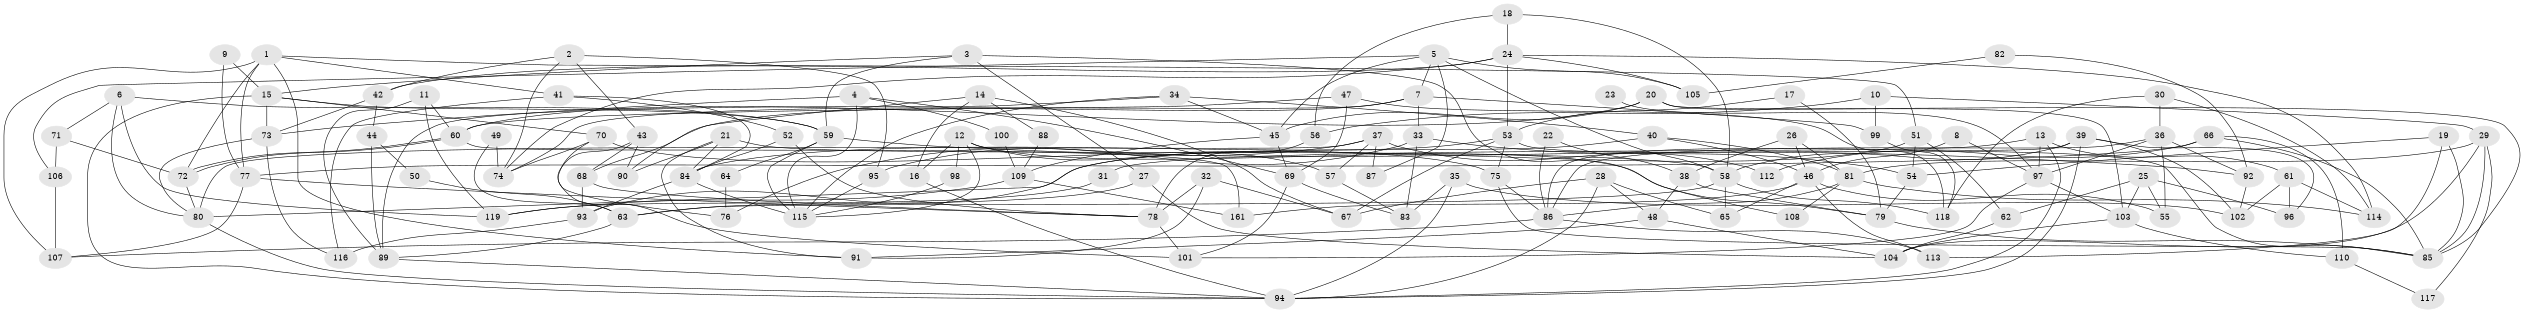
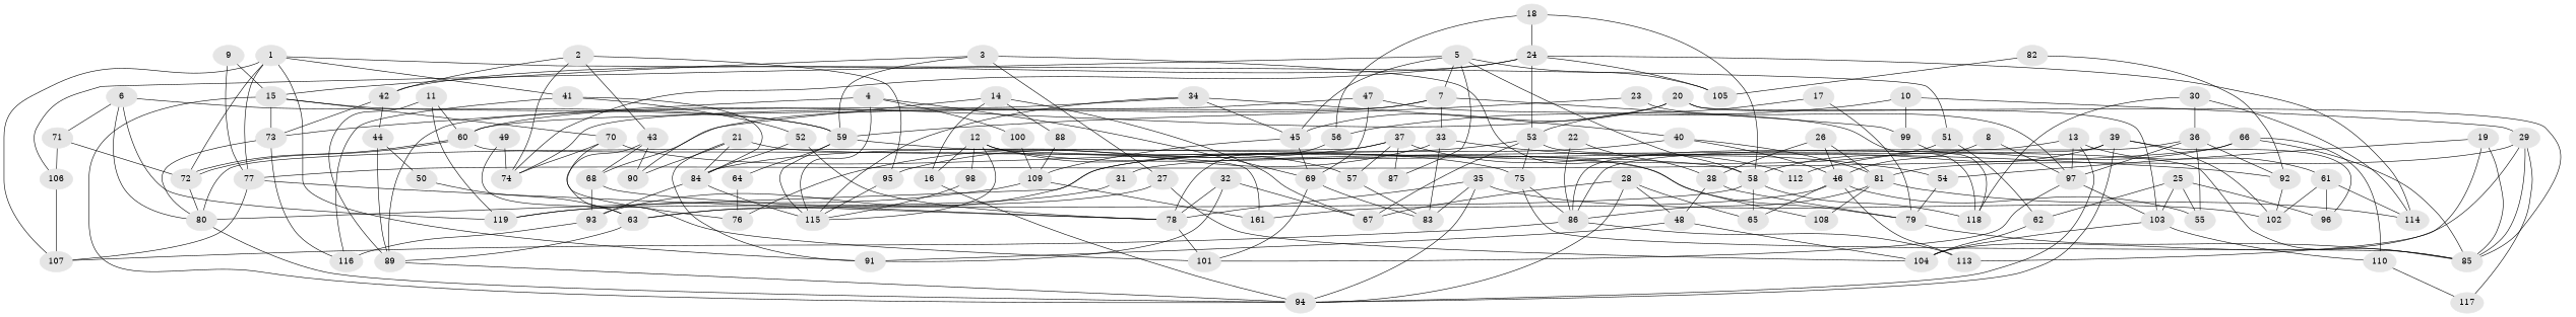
  graph {
    node [color=gray90 style=filled]
    1
    41
    51
    72
    77
    91
    107
    84
    52
    116
    80
    54
    62
    78
    2
    42
    43
    74
    95
    73
    44
    68
    90
    101
    115
    3
    15
    27
    59
    108
    94
    70
    63
    104
    92
    64
    4
    69
    100
    83
    109
    5
    7
    45
    58
    87
    105
    106
    33
    99
    65
    118
    6
    71
    119
    93
    8
    46
    97
    113
    55
    n62 [label=161]
    103
    9
    10
    29
    56
    85
    81
    117
    11
    60
    89
    12
    16
    57
    79
    98
    13
    31
    61
    114
    96
    102
    14
    67
    88
    76
    75
    17
    53
    18
    24
    19
    20
    110
    21
    22
    38
    86
    48
    23
    25
    26
    28
    30
    36
    32
    34
    40
    35
    37
    112
    39
    50
    47
    49
    66
    82
    1 -- 41
    1 -- 51
    1 -- 72
    1 -- 77
    1 -- 91
    1 -- 107
    41 -- 84
    41 -- 52
    41 -- 116
    51 -- 80
-   51 -- 54
    51 -- 62
    72 -- 80
    77 -- 107
    77 -- 78
    84 -- 115
    84 -- 93
    52 -- 84
    52 -- 78
    80 -- 94
    54 -- 79
    62 -- 104
    78 -- 101
    2 -- 42
    2 -- 43
    2 -- 74
    2 -- 95
    42 -- 73
    42 -- 44
    43 -- 68
    43 -- 90
    43 -- 101
    95 -- 115
    73 -- 116
    73 -- 80
    44 -- 89
    44 -- 50
    68 -- 78
    68 -- 93
    3 -- 15
    3 -- 27
    3 -- 59
    3 -- 108
    15 -- 73
    15 -- 59
    15 -- 94
    15 -- 70
    27 -- 63
    27 -- 104
    59 -- 115
    59 -- 92
    59 -- 64
    70 -- 74
    70 -- 76
    70 -- 75
    63 -- 89
    92 -- 102
    64 -- 76
    4 -- 73
    4 -- 115
    4 -- 69
    4 -- 100
    69 -- 101
    69 -- 83
    100 -- 109
    109 -- 119
    109 -- n62
    5 -- 7
    5 -- 45
    5 -- 58
    5 -- 87
    5 -- 105
    5 -- 106
    7 -- 74
    7 -- 68
    7 -- 33
    7 -- 99
    45 -- 69
    45 -- 109
    58 -- 63
    58 -- 65
    58 -- 118
    106 -- 107
    33 -- 54
    33 -- 95
    33 -- 83
    99 -- 118
    6 -- 80
    6 -- 59
    6 -- 71
    6 -- 119
    71 -- 72
    71 -- 106
    93 -- 116
    8 -- 46
    8 -- 97
    46 -- 65
    46 -- 113
    46 -- 55
    46 -- n62
    97 -- 101
    97 -- 103
    103 -- 104
    103 -- 110
    9 -- 77
    9 -- 15
    10 -- 99
    10 -- 29
    10 -- 56
    29 -- 104
    29 -- 85
    29 -- 81
    29 -- 117
    56 -- 78
    81 -- 108
    81 -- 114
    81 -- 86
    11 -- 119
    11 -- 60
    11 -- 89
    60 -- 72
    60 -- 72
    60 -- n62
    89 -- 94
    12 -- 115
    12 -- 16
    12 -- 57
    12 -- 79
    12 -- 98
    16 -- 94
    57 -- 83
    79 -- 85
    98 -- 115
    13 -- 94
    13 -- 97
    13 -- 31
    13 -- 61
    31 -- 119
    61 -- 114
    61 -- 96
    61 -- 102
    14 -- 90
    14 -- 16
    14 -- 67
    14 -- 88
    88 -- 109
    75 -- 85
    75 -- 86
    17 -- 79
    17 -- 53
    53 -- 84
    53 -- 85
    53 -- 67
    53 -- 75
    18 -- 58
    18 -- 56
    18 -- 24
    24 -- 42
    24 -- 74
    24 -- 105
    24 -- 114
    24 -- 53
    19 -- 54
    19 -- 113
    19 -- 85
    20 -- 45
    20 -- 103
    20 -- 85
    20 -- 60
    110 -- 117
    21 -- 91
    21 -- 84
    21 -- 90
    21 -- 58
    22 -- 38
    22 -- 86
    38 -- 79
    38 -- 48
    86 -- 107
    86 -- 113
    48 -- 91
    48 -- 104
+   23 -- 59
    23 -- 97
    25 -- 62
    25 -- 55
    25 -- 103
    25 -- 96
    26 -- 46
    26 -- 81
    26 -- 38
    28 -- 94
    28 -- 65
    28 -- 67
    28 -- 48
    30 -- 118
    30 -- 114
    30 -- 36
    36 -- 92
    36 -- 97
    36 -- 55
    36 -- 86
    32 -- 91
    32 -- 78
    32 -- 67
    34 -- 115
    34 -- 45
    34 -- 89
    34 -- 40
    40 -- 93
    40 -- 46
    40 -- 81
+   35 -- 78
    35 -- 94
    35 -- 83
    35 -- 102
    37 -- 80
    37 -- 87
    37 -- 57
    37 -- 76
    37 -- 112
    39 -- 94
    39 -- 58
    39 -- 96
    39 -- 102
    39 -- 86
    50 -- 63
    47 -- 69
    47 -- 118
    47 -- 60
    49 -- 74
    49 -- 63
    66 -- 77
    66 -- 85
    66 -- 110
    66 -- 112
    82 -- 92
    82 -- 105
  }
